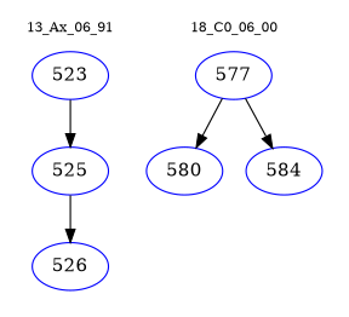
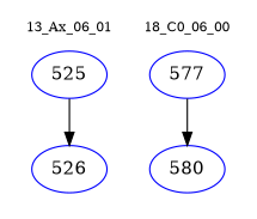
  digraph {
    node [color=blue]
    edge [color=black]
-   n1 [label=523]
    n2 [label=526]
    n3 [label=525]
    n4 [label=577]
    n5 [label=580]
-   n6 [label=584]
    subgraph cluster_1 {
      color=white
      fontsize=10
-     label="13_Ax_06_91"
-     n1
+     label="13_Ax_06_01"
      n2
      n3
    }
    subgraph cluster_2 {
      color=white
      fontsize=10
      label="18_C0_06_00"
      n4
      n5
-     n6
    }
-   n1 -> n3
    n3 -> n2
    n4 -> n5
-   n4 -> n6
  }
